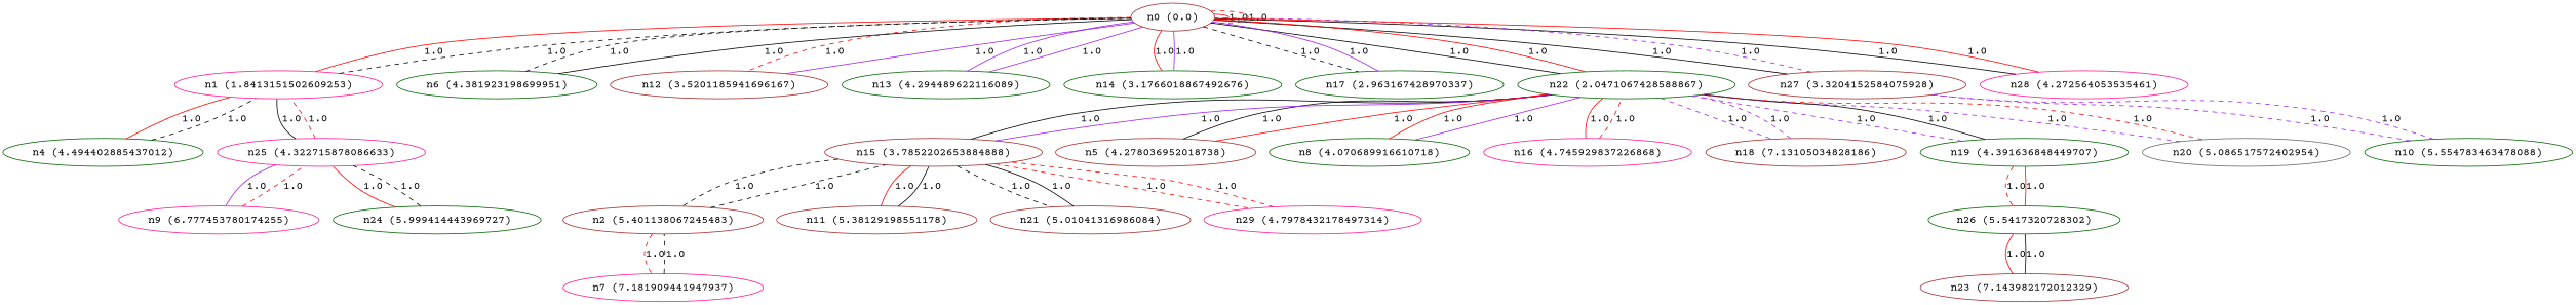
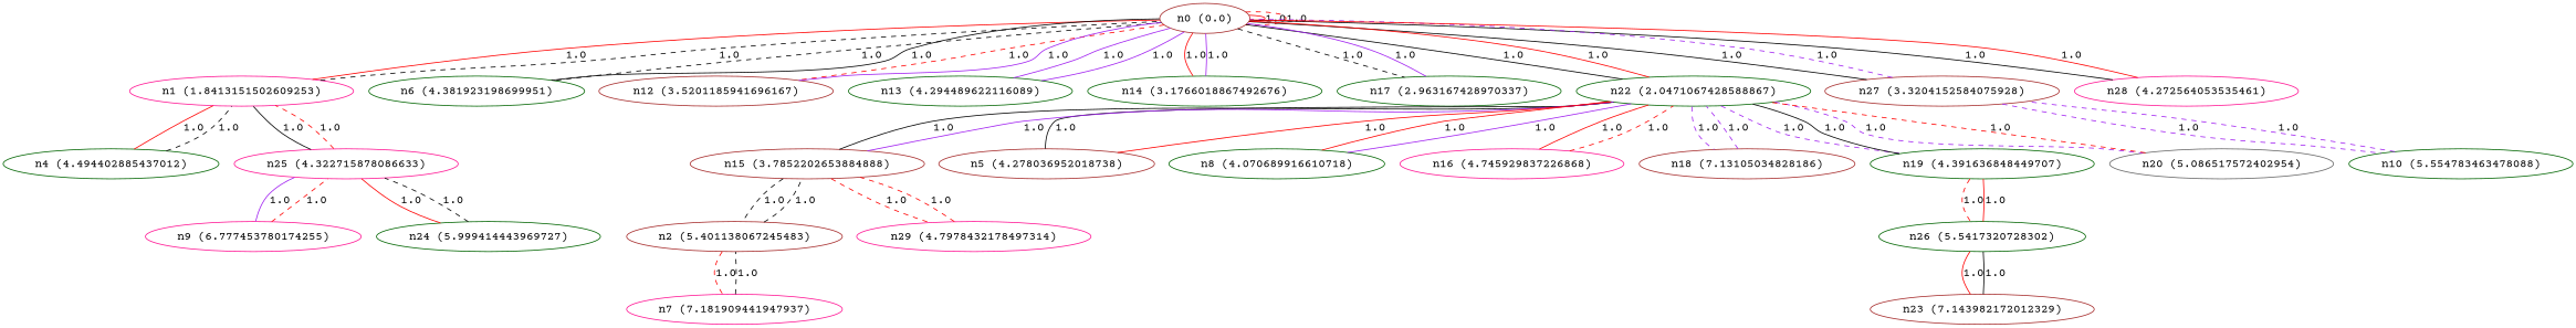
  graph {
    fontname="Courier Prime"
    node [color=darkgreen fontname="Courier Prime"]
    edge [color=red fontname="Courier Prime" style=solid weight=1.0]
    n1 [color=brown label="n0 (0.0)"]
    n2 [color=deeppink label="n1 (1.8413151502609253)"]
    n3 [label="n6 (4.381923198699951)"]
    n4 [color=brown label="n12 (3.5201185941696167)"]
    n5 [label="n13 (4.294489622116089)"]
    n6 [label="n14 (3.1766018867492676)"]
    n7 [label="n17 (2.963167428970337)"]
    n8 [label="n22 (2.0471067428588867)"]
    n9 [color=brown label="n27 (3.3204152584075928)"]
    n10 [color=deeppink label="n28 (4.272564053535461)"]
    n11 [label="n4 (4.494402885437012)"]
    n12 [color=deeppink label="n25 (4.322715878086633)"]
    n13 [color=brown label="n15 (3.7852202653884888)"]
    n14 [color=brown label="n5 (4.278036952018738)"]
    n15 [label="n8 (4.070689916610718)"]
    n16 [color=deeppink label="n16 (4.745929837226868)"]
    n17 [color=brown label="n18 (7.13105034828186)"]
    n18 [label="n19 (4.391636848449707)"]
    n19 [color=gray40 label="n20 (5.086517572402954)"]
    n20 [label="n10 (5.554783463478088)"]
    n21 [color=deeppink label="n9 (6.777453780174255)"]
    n22 [label="n24 (5.999414443969727)"]
    n23 [color=brown label="n2 (5.401138067245483)"]
    n24 [color=deeppink label="n7 (7.181909441947937)"]
-   n25 [color=brown label="n11 (5.38129198551178)"]
-   n26 [color=brown label="n21 (5.01041316986084)"]
    n27 [color=deeppink label="n29 (4.7978432178497314)"]
    n28 [label="n26 (5.5417320728302)"]
    n29 [color=brown label="n23 (7.143982172012329)"]
    n1 -- n1 [label=1.0]
    n1 -- n1 [label=1.0 style=dashed]
    n1 -- n2 [label=1.0]
    n1 -- n3 [color=black label=1.0 style=dashed]
    n1 -- n4 [label=1.0 style=dashed]
    n1 -- n5 [color=purple label=1.0]
    n1 -- n6 [label=1.0]
    n1 -- n7 [color=black label=1.0 style=dashed]
    n1 -- n8 [color=black label=1.0]
    n1 -- n9 [color=black label=1.0]
    n1 -- n10 [color=black label=1.0]
    n2 -- n1 [color=black label=1.0 style=dashed]
    n2 -- n11 [label=1.0]
    n2 -- n12 [color=black label=1.0]
    n3 -- n1 [color=black label=1.0]
    n4 -- n1 [color=purple label=1.0]
    n5 -- n1 [color=purple label=1.0]
    n6 -- n1 [color=purple label=1.0]
    n7 -- n1 [color=purple label=1.0]
    n8 -- n1 [label=1.0]
    n8 -- n13 [color=black label=1.0]
    n8 -- n14 [color=black label=1.0]
    n8 -- n15 [label=1.0]
    n8 -- n16 [label=1.0]
    n8 -- n17 [color=purple label=1.0 style=dashed]
    n8 -- n18 [color=purple label=1.0 style=dashed]
    n8 -- n19 [color=purple label=1.0 style=dashed]
    n9 -- n1 [color=purple label=1.0 style=dashed]
    n9 -- n20 [color=purple label=1.0 style=dashed]
    n10 -- n1 [label=1.0]
    n11 -- n2 [color=black label=1.0 style=dashed]
    n12 -- n2 [label=1.0 style=dashed]
    n12 -- n21 [color=purple label=1.0]
    n12 -- n22 [label=1.0]
    n13 -- n8 [color=purple label=1.0]
    n13 -- n23 [color=black label=1.0 style=dashed]
-   n13 -- n25 [label=1.0]
-   n13 -- n26 [color=black label=1.0 style=dashed]
    n13 -- n27 [label=1.0 style=dashed]
    n14 -- n8 [label=1.0]
    n15 -- n8 [color=purple label=1.0]
    n16 -- n8 [label=1.0 style=dashed]
    n17 -- n8 [color=purple label=1.0 style=dashed]
    n18 -- n8 [color=black label=1.0]
    n18 -- n28 [label=1.0 style=dashed]
    n19 -- n8 [label=1.0 style=dashed]
    n20 -- n9 [color=purple label=1.0 style=dashed]
    n21 -- n12 [label=1.0 style=dashed]
    n22 -- n12 [color=black label=1.0 style=dashed]
    n23 -- n13 [color=black label=1.0 style=dashed]
    n23 -- n24 [label=1.0 style=dashed]
    n24 -- n23 [color=black label=1.0 style=dashed]
-   n25 -- n13 [color=black label=1.0]
-   n26 -- n13 [color=black label=1.0]
    n27 -- n13 [label=1.0 style=dashed]
    n28 -- n18 [label=1.0]
    n28 -- n29 [label=1.0]
    n29 -- n28 [color=black label=1.0]
  }
